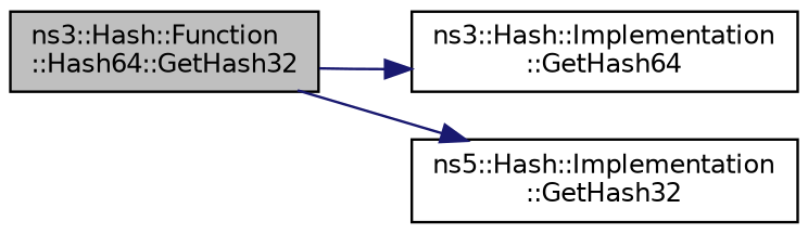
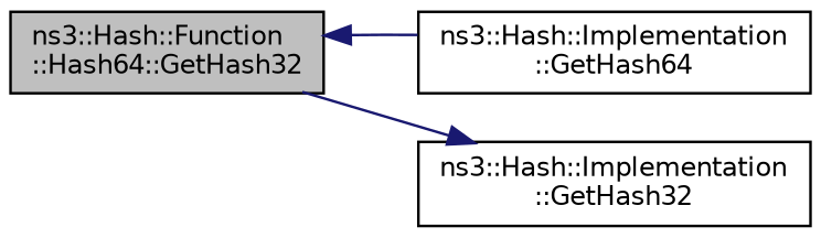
  digraph {
    rankdir=LR
    node [color=black fillcolor=white fontname=Helvetica fontsize=10 shape=record style=filled]
    edge [color=midnightblue fontname=Helvetica fontsize=10 labelfontname=Helvetica labelfontsize=10 style=solid]
    n1 [fillcolor=grey75 fontcolor=black height=0.2 label="ns3::Hash::Function\l::Hash64::GetHash32" width=0.4]
    n2 [height=0.2 label="ns3::Hash::Implementation\l::GetHash64" width=0.4]
-   n3 [height=0.2 label="ns5::Hash::Implementation\l::GetHash32" width=0.4]
-   n1 -> n2
+   n3 [height=0.2 label="ns3::Hash::Implementation\l::GetHash32" width=0.4]
+   n2 -> n1
    n1 -> n3
  }
